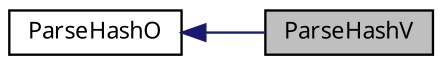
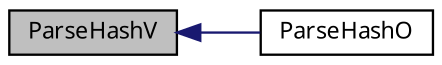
  digraph {
    rankdir=LR
    fontname="Noto Sans"
    node [color=black fontname="Noto Sans" fontsize=10 shape=record style=filled]
    n1 [fillcolor=grey75 fontcolor=black height=0.2 label=ParseHashV width=0.4]
    n2 [fillcolor=white height=0.2 label=ParseHashO width=0.4]
-   n2 -> n1 [color=midnightblue dir=back fontname="Noto Sans" fontsize=10 labelfontname=Helvetica labelfontsize=10 style=solid]
+   n1 -> n2 [color=midnightblue dir=back fontname="Noto Sans" fontsize=10 labelfontname=Helvetica labelfontsize=10 style=solid]
  }
